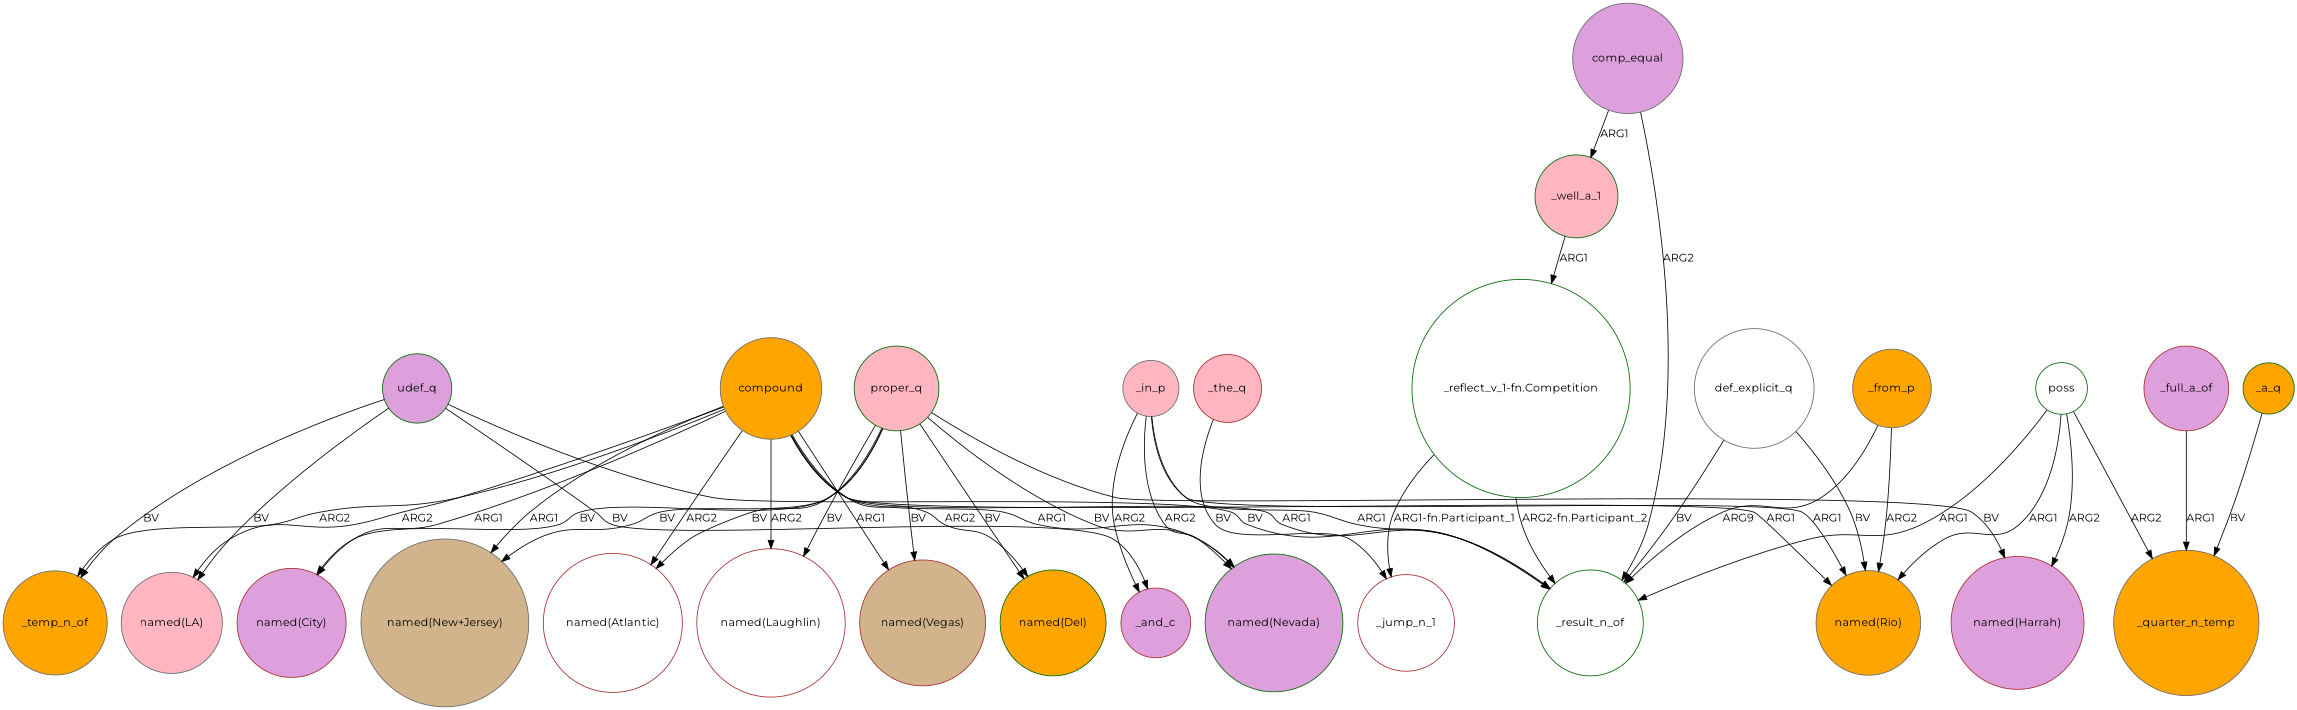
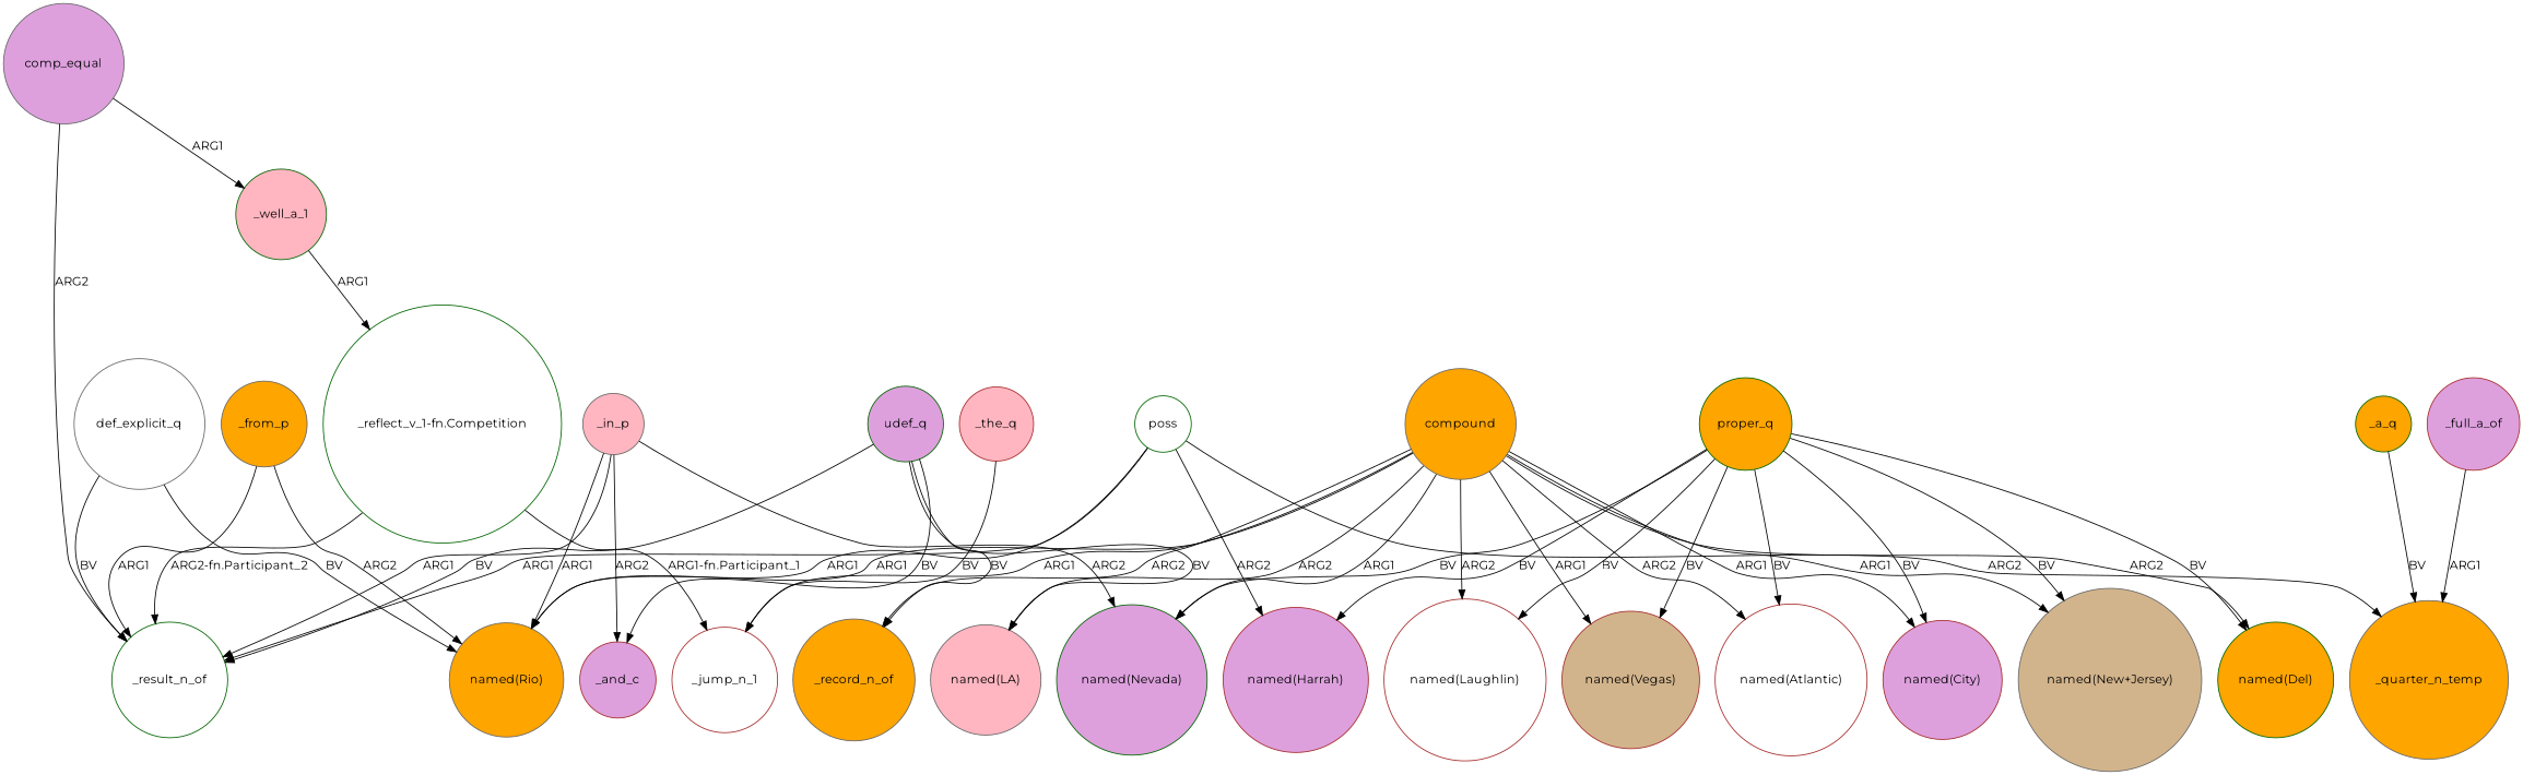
  digraph {
    fontname=Montserrat
    node [color=gray40 fillcolor=orange fontname=Montserrat shape=circle style=filled]
    edge [fontname=Montserrat]
    compound
    "named(Rio)"
    "named(New+Jersey)" [fillcolor=tan]
    "named(City)" [color=brown fillcolor=plum]
-   _record_n_of [label=_temp_n_of]
+   _record_n_of
    "named(Atlantic)" [color=brown fillcolor=white]
    _result_n_of [color=darkgreen fillcolor=white]
    "named(Nevada)" [color=darkgreen fillcolor=plum]
    "named(Del)" [color=darkgreen]
    "named(Laughlin)" [color=brown fillcolor=white]
    "named(LA)" [fillcolor=lightpink]
    "named(Vegas)" [color=brown fillcolor=tan]
-   proper_q [color=darkgreen fillcolor=lightpink]
+   proper_q [color=darkgreen]
    "named(Harrah)" [color=brown fillcolor=plum]
    comp_equal [fillcolor=plum]
    _well_a_1 [color=darkgreen fillcolor=lightpink]
    "_reflect_v_1-fn.Competition" [color=darkgreen fillcolor=white]
    _jump_n_1 [color=brown fillcolor=white]
    _in_p [fillcolor=lightpink]
    _and_c [color=brown fillcolor=plum]
    udef_q [color=darkgreen fillcolor=plum]
    poss [color=darkgreen fillcolor=white]
    _quarter_n_temp
    _a_q [color=darkgreen]
    _full_a_of [color=brown fillcolor=plum]
    def_explicit_q [fillcolor=white]
    _the_q [color=brown fillcolor=lightpink]
    _from_p
    compound -> "named(Rio)" [label=ARG1]
    compound -> "named(New+Jersey)" [label=ARG1]
    compound -> "named(City)" [label=ARG1]
    compound -> _record_n_of [label=ARG2]
    compound -> "named(Atlantic)" [label=ARG2]
-   compound -> _result_n_of [label=ARG1]
+   compound -> _jump_n_1 [label=ARG1]
    compound -> "named(Nevada)" [label=ARG1]
    compound -> "named(Del)" [label=ARG2]
    compound -> "named(Laughlin)" [label=ARG2]
    compound -> "named(LA)" [label=ARG2]
    compound -> "named(Vegas)" [label=ARG1]
    proper_q -> "named(New+Jersey)" [label=BV]
    proper_q -> "named(City)" [label=BV]
    proper_q -> "named(Atlantic)" [label=BV]
    proper_q -> "named(Nevada)" [label=BV]
    proper_q -> "named(Del)" [label=BV]
    proper_q -> "named(Laughlin)" [label=BV]
    proper_q -> "named(Vegas)" [label=BV]
    proper_q -> "named(Harrah)" [label=BV]
    comp_equal -> _result_n_of [label=ARG2]
    comp_equal -> _well_a_1 [label=ARG1]
    _well_a_1 -> "_reflect_v_1-fn.Competition" [label=ARG1]
    "_reflect_v_1-fn.Competition" -> _result_n_of [label="ARG2-fn.Participant_2"]
    "_reflect_v_1-fn.Competition" -> _jump_n_1 [label="ARG1-fn.Participant_1"]
    _in_p -> "named(Rio)" [label=ARG1]
    _in_p -> _result_n_of [label=ARG1]
    _in_p -> "named(Nevada)" [label=ARG2]
    _in_p -> _and_c [label=ARG2]
    udef_q -> _record_n_of [label=BV]
    udef_q -> _result_n_of [label=BV]
    udef_q -> "named(LA)" [label=BV]
    udef_q -> _and_c [label=BV]
    poss -> "named(Rio)" [label=ARG1]
    poss -> _result_n_of [label=ARG1]
    poss -> "named(Harrah)" [label=ARG2]
    poss -> _quarter_n_temp [label=ARG2]
    _a_q -> _quarter_n_temp [label=BV]
    _full_a_of -> _quarter_n_temp [label=ARG1]
    def_explicit_q -> "named(Rio)" [label=BV]
    def_explicit_q -> _result_n_of [label=BV]
    _the_q -> _jump_n_1 [label=BV]
    _from_p -> "named(Rio)" [label=ARG2]
-   _from_p -> _result_n_of [label=ARG9]
+   _from_p -> _result_n_of [label=ARG1]
  }
